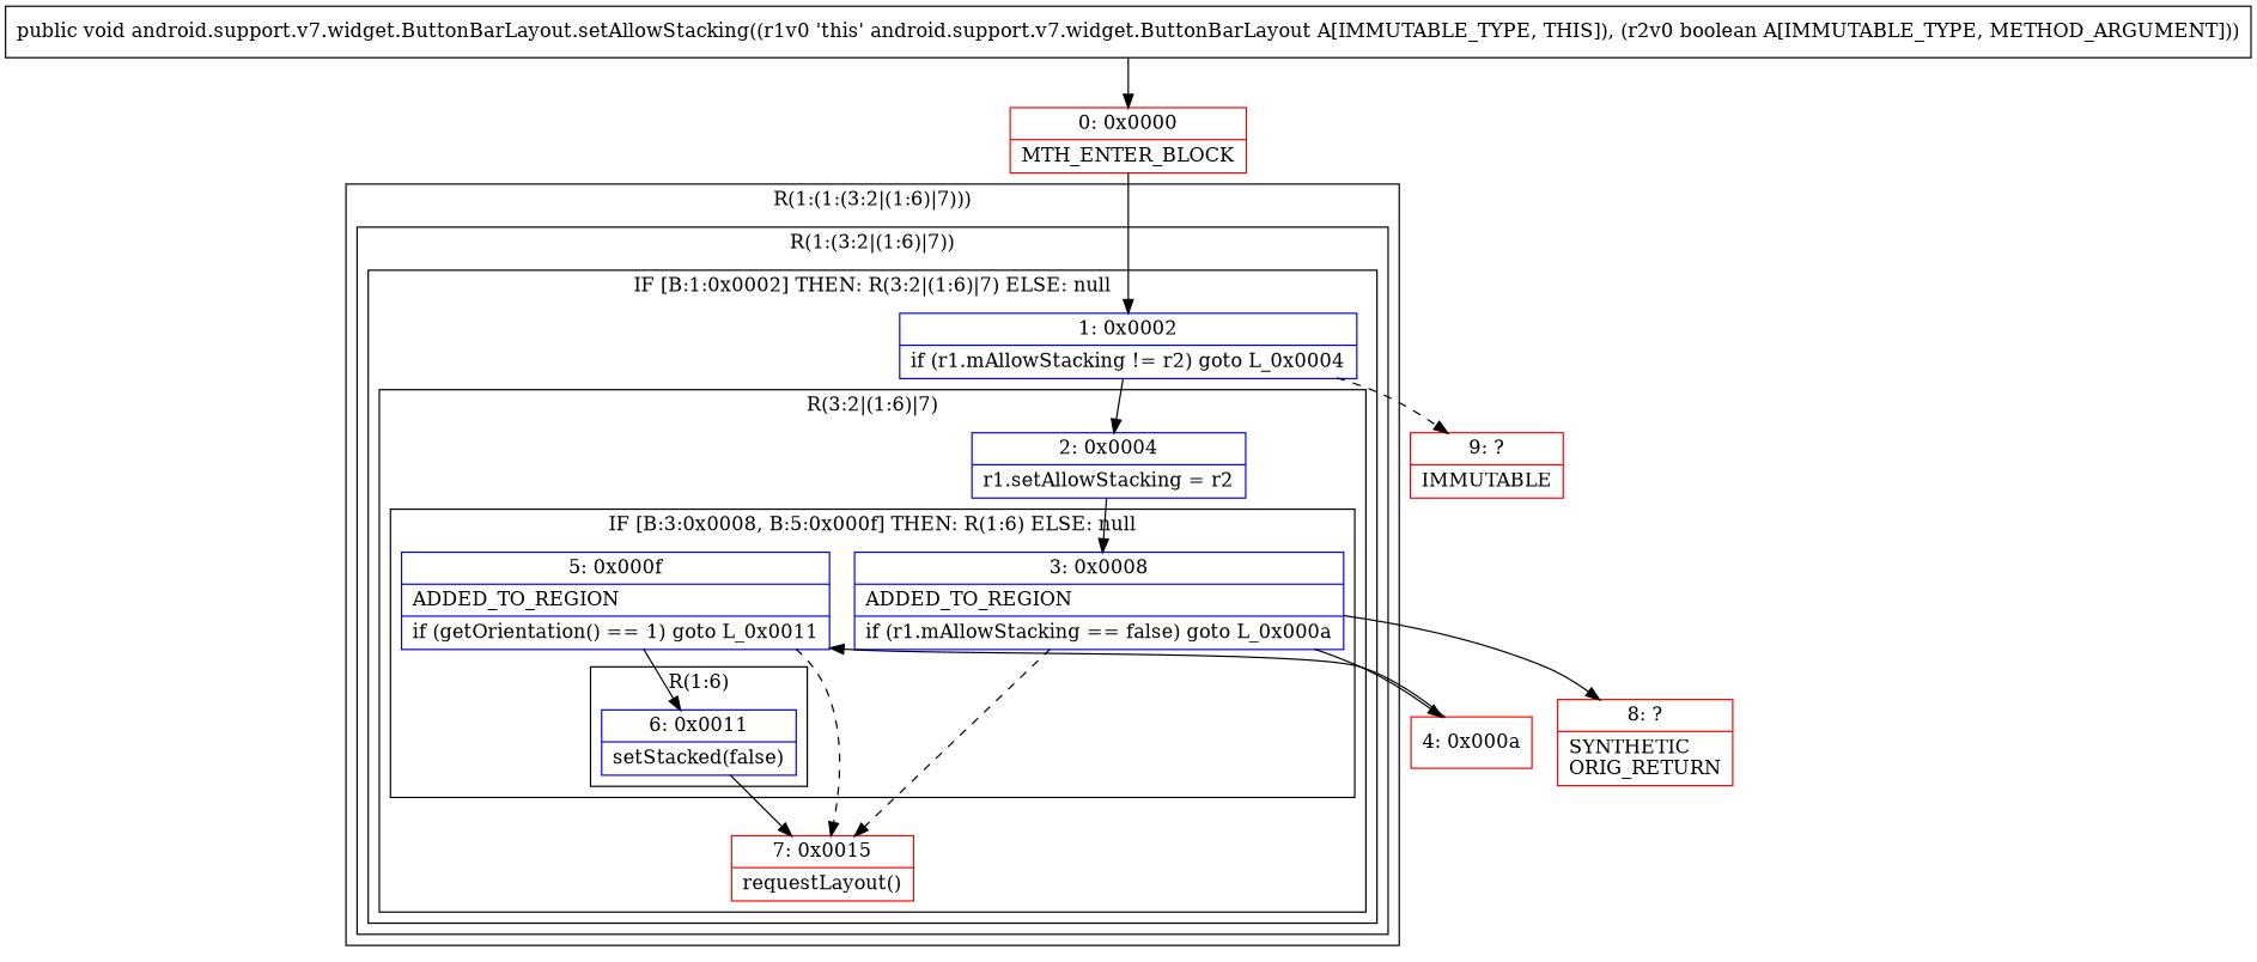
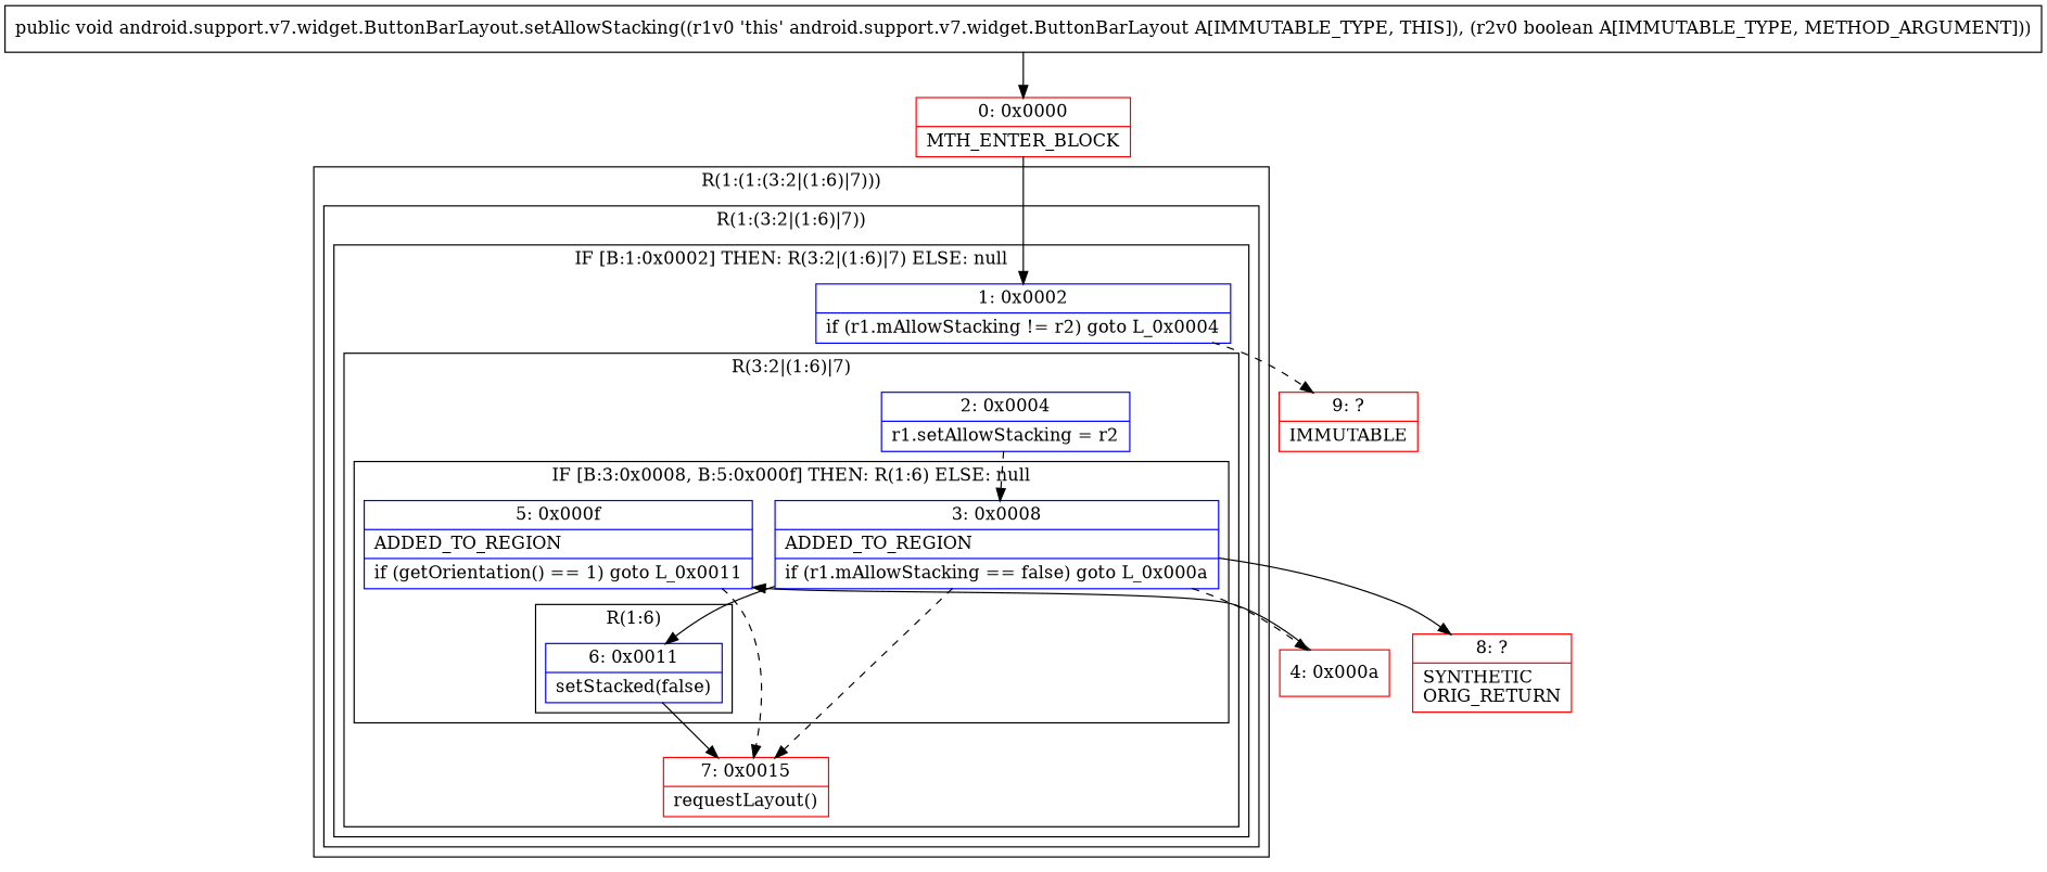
  digraph {
    node [color=blue shape=record]
    n1 [label="{6\:\ 0x0011|setStacked(false)\l}"]
    n2 [label="{3\:\ 0x0008|ADDED_TO_REGION\l|if (r1.mAllowStacking == false) goto L_0x000a\l}"]
    n3 [label="{5\:\ 0x000f|ADDED_TO_REGION\l|if (getOrientation() == 1) goto L_0x0011\l}"]
    n4 [label="{2\:\ 0x0004|r1.setAllowStacking = r2\l}"]
    n5 [color=red label="{7\:\ 0x0015|requestLayout()\l}"]
    n6 [label="{1\:\ 0x0002|if (r1.mAllowStacking != r2) goto L_0x0004\l}"]
    n7 [color=red label="{4\:\ 0x000a}"]
    n8 [color=red label="{8\:\ ?|SYNTHETIC\lORIG_RETURN\l}"]
    n9 [color=red label="{9\:\ ?|IMMUTABLE\l}"]
    n10 [color=red label="{0\:\ 0x0000|MTH_ENTER_BLOCK\l}"]
    n11 [label="{public void android.support.v7.widget.ButtonBarLayout.setAllowStacking((r1v0 'this' android.support.v7.widget.ButtonBarLayout A[IMMUTABLE_TYPE, THIS]), (r2v0 boolean A[IMMUTABLE_TYPE, METHOD_ARGUMENT])) }" color=""]
    subgraph cluster_1 {
      label="R(1:(1:(3:2|(1:6)|7)))"
      subgraph cluster_2 {
        label="R(1:(3:2|(1:6)|7))"
        subgraph cluster_3 {
          label="IF [B:1:0x0002] THEN: R(3:2|(1:6)|7) ELSE: null"
          n6
          subgraph cluster_4 {
            label="R(3:2|(1:6)|7)"
            n4
            n5
            subgraph cluster_5 {
              label="IF [B:3:0x0008, B:5:0x000f] THEN: R(1:6) ELSE: null"
              n2
              n3
              subgraph cluster_6 {
                label="R(1:6)"
                n1
              }
            }
          }
        }
      }
    }
    n1 -> n5
    n2 -> n5 [style=dashed]
-   n2 -> n7
+   n2 -> n7 [style=dashed]
    n2 -> n8
-   n3 -> n1
+   n2 -> n1
    n3 -> n5 [style=dashed]
-   n4 -> n2
-   n6 -> n4
+   n4 -> n2 [style=dashed]
    n6 -> n9 [style=dashed]
    n7 -> n3
    n10 -> n6
    n11 -> n10
  }
